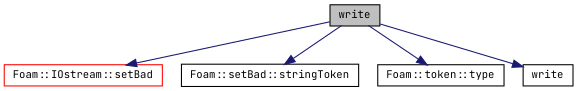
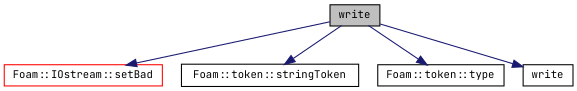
  digraph {
    rankdir=TB
    fontname="JetBrains Mono"
    node [color=black fontname="JetBrains Mono" fontsize=10 shape=record]
    edge [color=midnightblue fontname="JetBrains Mono" fontsize=10 labelfontname=FreeSans labelfontsize=10 style=solid]
    n1 [fillcolor=grey75 fontcolor=black height=0.2 label=write style=filled width=0.4]
    n2 [color=red height=0.2 label="Foam::IOstream::setBad" width=0.4]
-   n3 [height=0.2 label="Foam::setBad::stringToken" width=0.4]
+   n3 [height=0.2 label="Foam::token::stringToken" width=0.4]
    n4 [height=0.2 label="Foam::token::type" width=0.4]
    n5 [height=0.2 label=write width=0.4]
    n1 -> n2
    n1 -> n3
    n1 -> n4
    n1 -> n5
  }
